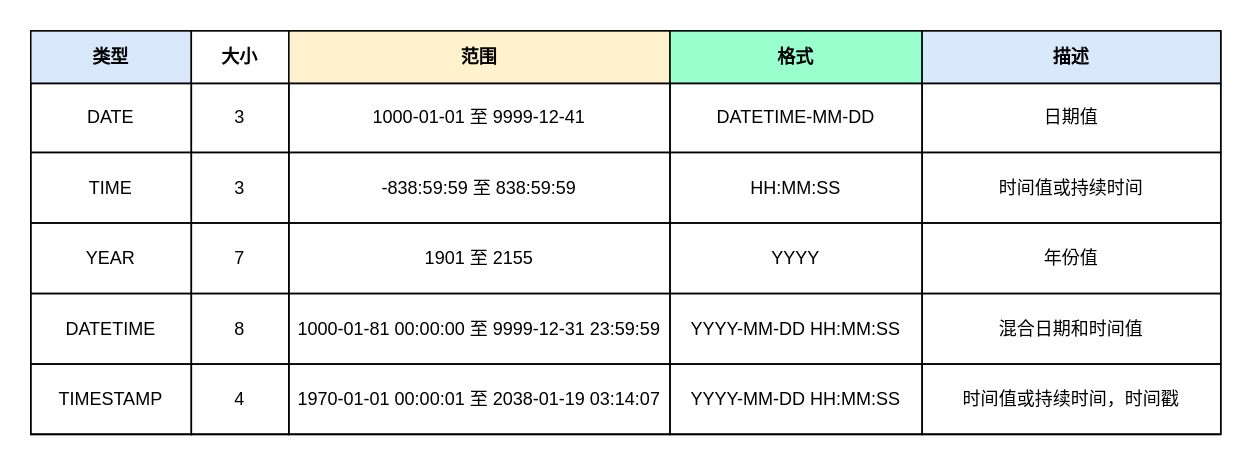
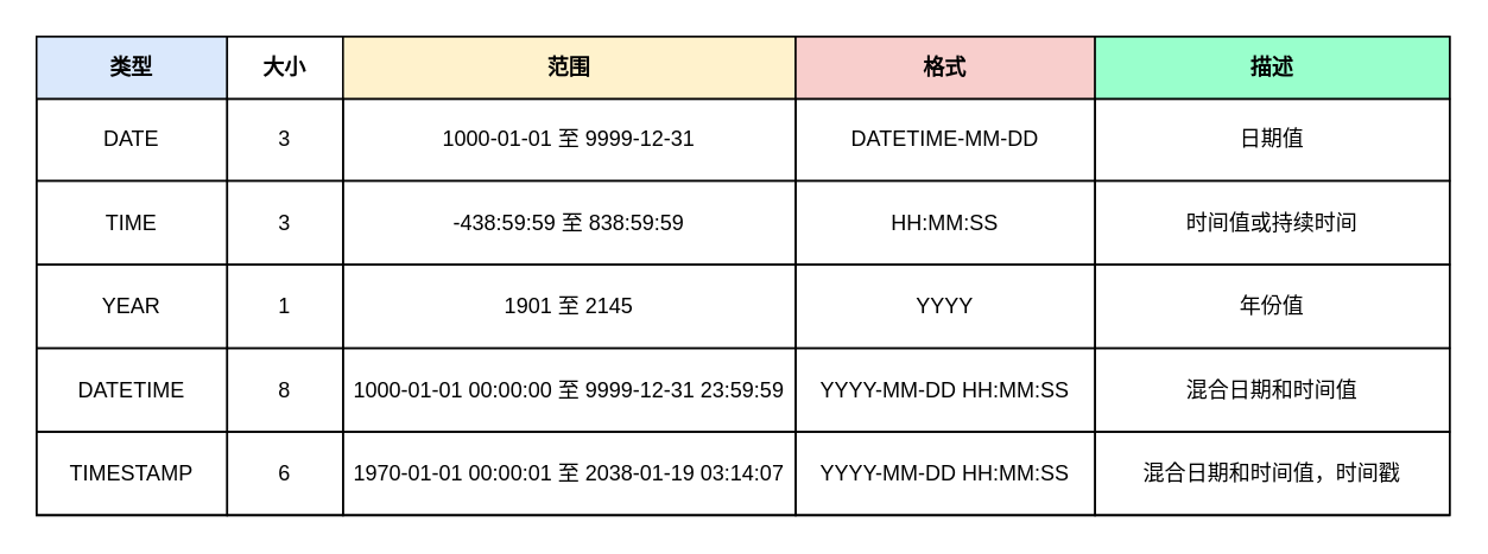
  <mxCell id="0" />
  <mxCell id="1" parent="0" />
  <mxCell id="2" value="" style="childLayout=tableLayout;recursiveResize=0;shadow=0;fillColor=none;" vertex="1" parent="1"><mxGeometry x="20" y="20" width="793" height="268.624" as="geometry" /></mxCell>
  <mxCell id="3" value="" style="shape=tableRow;horizontal=0;startSize=0;swimlaneHead=0;swimlaneBody=0;top=0;left=0;bottom=0;right=0;dropTarget=0;collapsible=0;recursiveResize=0;expand=0;fontStyle=0;fillColor=none;strokeColor=inherit;" vertex="1" parent="2"><mxGeometry width="793" height="35" as="geometry" /></mxCell>
  <mxCell id="4" value="类型" style="connectable=0;recursiveResize=0;strokeColor=inherit;fillColor=#dae8fc;align=center;whiteSpace=wrap;html=1;fontStyle=1;" vertex="1" parent="3"><mxGeometry width="107" height="35" as="geometry"><mxRectangle width="107" height="35" as="alternateBounds" /></mxGeometry></mxCell>
  <mxCell id="5" value="大小" style="connectable=0;recursiveResize=0;strokeColor=inherit;fillColor=#ffffff;align=center;whiteSpace=wrap;html=1;fontStyle=1;" vertex="1" parent="3"><mxGeometry x="107" width="65" height="35" as="geometry"><mxRectangle width="65" height="35" as="alternateBounds" /></mxGeometry></mxCell>
  <mxCell id="6" value="范围" style="connectable=0;recursiveResize=0;strokeColor=inherit;fillColor=#fff2cc;align=center;whiteSpace=wrap;html=1;fontStyle=1;" vertex="1" parent="3"><mxGeometry x="172" width="254" height="35" as="geometry"><mxRectangle width="254" height="35" as="alternateBounds" /></mxGeometry></mxCell>
- <mxCell id="7" value="格式" style="connectable=0;recursiveResize=0;strokeColor=inherit;fillColor=#99FFCC;align=center;whiteSpace=wrap;html=1;fontStyle=1" vertex="1" parent="3"><mxGeometry x="426" width="168" height="35" as="geometry"><mxRectangle width="168" height="35" as="alternateBounds" /></mxGeometry></mxCell>
- <mxCell id="8" value="描述" style="connectable=0;recursiveResize=0;strokeColor=inherit;fillColor=#dae8fc;align=center;whiteSpace=wrap;html=1;fontStyle=1;" vertex="1" parent="3"><mxGeometry x="594" width="199" height="35" as="geometry"><mxRectangle width="199" height="35" as="alternateBounds" /></mxGeometry></mxCell>
+ <mxCell id="7" value="格式" style="connectable=0;recursiveResize=0;strokeColor=inherit;fillColor=#f8cecc;align=center;whiteSpace=wrap;html=1;fontStyle=1;" vertex="1" parent="3"><mxGeometry x="426" width="168" height="35" as="geometry"><mxRectangle width="168" height="35" as="alternateBounds" /></mxGeometry></mxCell>
+ <mxCell id="8" value="描述" style="connectable=0;recursiveResize=0;strokeColor=inherit;fillColor=#99FFCC;align=center;whiteSpace=wrap;html=1;fontStyle=1" vertex="1" parent="3"><mxGeometry x="594" width="199" height="35" as="geometry"><mxRectangle width="199" height="35" as="alternateBounds" /></mxGeometry></mxCell>
  <mxCell id="9" style="shape=tableRow;horizontal=0;startSize=0;swimlaneHead=0;swimlaneBody=0;top=0;left=0;bottom=0;right=0;dropTarget=0;collapsible=0;recursiveResize=0;expand=0;fontStyle=0;fillColor=none;strokeColor=inherit;" vertex="1" parent="2"><mxGeometry y="35" width="793" height="46" as="geometry" /></mxCell>
  <mxCell id="10" value="DATE" style="connectable=0;recursiveResize=0;strokeColor=inherit;fillColor=none;align=center;whiteSpace=wrap;html=1;" vertex="1" parent="9"><mxGeometry width="107" height="46" as="geometry"><mxRectangle width="107" height="46" as="alternateBounds" /></mxGeometry></mxCell>
  <mxCell id="11" value="3" style="connectable=0;recursiveResize=0;strokeColor=inherit;fillColor=none;align=center;whiteSpace=wrap;html=1;" vertex="1" parent="9"><mxGeometry x="107" width="65" height="46" as="geometry"><mxRectangle width="65" height="46" as="alternateBounds" /></mxGeometry></mxCell>
- <mxCell id="12" value="1000-01-01 至 9999-12-41" style="connectable=0;recursiveResize=0;strokeColor=inherit;fillColor=none;align=center;whiteSpace=wrap;html=1;" vertex="1" parent="9"><mxGeometry x="172" width="254" height="46" as="geometry"><mxRectangle width="254" height="46" as="alternateBounds" /></mxGeometry></mxCell>
+ <mxCell id="12" value="1000-01-01 至 9999-12-31" style="connectable=0;recursiveResize=0;strokeColor=inherit;fillColor=none;align=center;whiteSpace=wrap;html=1;" vertex="1" parent="9"><mxGeometry x="172" width="254" height="46" as="geometry"><mxRectangle width="254" height="46" as="alternateBounds" /></mxGeometry></mxCell>
  <mxCell id="13" value="DATETIME-MM-DD" style="connectable=0;recursiveResize=0;strokeColor=inherit;fillColor=none;align=center;whiteSpace=wrap;html=1;" vertex="1" parent="9"><mxGeometry x="426" width="168" height="46" as="geometry"><mxRectangle width="168" height="46" as="alternateBounds" /></mxGeometry></mxCell>
  <mxCell id="14" value="日期值" style="connectable=0;recursiveResize=0;strokeColor=inherit;fillColor=none;align=center;whiteSpace=wrap;html=1;" vertex="1" parent="9"><mxGeometry x="594" width="199" height="46" as="geometry"><mxRectangle width="199" height="46" as="alternateBounds" /></mxGeometry></mxCell>
  <mxCell id="15" style="shape=tableRow;horizontal=0;startSize=0;swimlaneHead=0;swimlaneBody=0;top=0;left=0;bottom=0;right=0;dropTarget=0;collapsible=0;recursiveResize=0;expand=0;fontStyle=0;fillColor=none;strokeColor=inherit;" vertex="1" parent="2"><mxGeometry y="81" width="793" height="47" as="geometry" /></mxCell>
  <mxCell id="16" value="TIME" style="connectable=0;recursiveResize=0;strokeColor=inherit;fillColor=none;align=center;whiteSpace=wrap;html=1;" vertex="1" parent="15"><mxGeometry width="107" height="47" as="geometry"><mxRectangle width="107" height="47" as="alternateBounds" /></mxGeometry></mxCell>
  <mxCell id="17" value="3" style="connectable=0;recursiveResize=0;strokeColor=inherit;fillColor=none;align=center;whiteSpace=wrap;html=1;" vertex="1" parent="15"><mxGeometry x="107" width="65" height="47" as="geometry"><mxRectangle width="65" height="47" as="alternateBounds" /></mxGeometry></mxCell>
- <mxCell id="18" value="-838:59:59 至 838:59:59" style="connectable=0;recursiveResize=0;strokeColor=inherit;fillColor=none;align=center;whiteSpace=wrap;html=1;" vertex="1" parent="15"><mxGeometry x="172" width="254" height="47" as="geometry"><mxRectangle width="254" height="47" as="alternateBounds" /></mxGeometry></mxCell>
+ <mxCell id="18" value="-438:59:59 至 838:59:59" style="connectable=0;recursiveResize=0;strokeColor=inherit;fillColor=none;align=center;whiteSpace=wrap;html=1;" vertex="1" parent="15"><mxGeometry x="172" width="254" height="47" as="geometry"><mxRectangle width="254" height="47" as="alternateBounds" /></mxGeometry></mxCell>
  <mxCell id="19" value="HH:MM:SS" style="connectable=0;recursiveResize=0;strokeColor=inherit;fillColor=none;align=center;whiteSpace=wrap;html=1;" vertex="1" parent="15"><mxGeometry x="426" width="168" height="47" as="geometry"><mxRectangle width="168" height="47" as="alternateBounds" /></mxGeometry></mxCell>
  <mxCell id="20" value="时间值或持续时间" style="connectable=0;recursiveResize=0;strokeColor=inherit;fillColor=none;align=center;whiteSpace=wrap;html=1;" vertex="1" parent="15"><mxGeometry x="594" width="199" height="47" as="geometry"><mxRectangle width="199" height="47" as="alternateBounds" /></mxGeometry></mxCell>
  <mxCell id="21" style="shape=tableRow;horizontal=0;startSize=0;swimlaneHead=0;swimlaneBody=0;top=0;left=0;bottom=0;right=0;dropTarget=0;collapsible=0;recursiveResize=0;expand=0;fontStyle=0;fillColor=none;strokeColor=inherit;" vertex="1" parent="2"><mxGeometry y="128" width="793" height="47" as="geometry" /></mxCell>
  <mxCell id="22" value="YEAR" style="connectable=0;recursiveResize=0;strokeColor=inherit;fillColor=none;align=center;whiteSpace=wrap;html=1;" vertex="1" parent="21"><mxGeometry width="107" height="47" as="geometry"><mxRectangle width="107" height="47" as="alternateBounds" /></mxGeometry></mxCell>
- <mxCell id="23" value="7" style="connectable=0;recursiveResize=0;strokeColor=inherit;fillColor=none;align=center;whiteSpace=wrap;html=1;" vertex="1" parent="21"><mxGeometry x="107" width="65" height="47" as="geometry"><mxRectangle width="65" height="47" as="alternateBounds" /></mxGeometry></mxCell>
- <mxCell id="24" value="1901 至 2155" style="connectable=0;recursiveResize=0;strokeColor=inherit;fillColor=none;align=center;whiteSpace=wrap;html=1;" vertex="1" parent="21"><mxGeometry x="172" width="254" height="47" as="geometry"><mxRectangle width="254" height="47" as="alternateBounds" /></mxGeometry></mxCell>
+ <mxCell id="23" value="1" style="connectable=0;recursiveResize=0;strokeColor=inherit;fillColor=none;align=center;whiteSpace=wrap;html=1;" vertex="1" parent="21"><mxGeometry x="107" width="65" height="47" as="geometry"><mxRectangle width="65" height="47" as="alternateBounds" /></mxGeometry></mxCell>
+ <mxCell id="24" value="1901 至 2145" style="connectable=0;recursiveResize=0;strokeColor=inherit;fillColor=none;align=center;whiteSpace=wrap;html=1;" vertex="1" parent="21"><mxGeometry x="172" width="254" height="47" as="geometry"><mxRectangle width="254" height="47" as="alternateBounds" /></mxGeometry></mxCell>
  <mxCell id="25" value="YYYY" style="connectable=0;recursiveResize=0;strokeColor=inherit;fillColor=none;align=center;whiteSpace=wrap;html=1;" vertex="1" parent="21"><mxGeometry x="426" width="168" height="47" as="geometry"><mxRectangle width="168" height="47" as="alternateBounds" /></mxGeometry></mxCell>
  <mxCell id="26" value="年份值" style="connectable=0;recursiveResize=0;strokeColor=inherit;fillColor=none;align=center;whiteSpace=wrap;html=1;" vertex="1" parent="21"><mxGeometry x="594" width="199" height="47" as="geometry"><mxRectangle width="199" height="47" as="alternateBounds" /></mxGeometry></mxCell>
  <mxCell id="27" style="shape=tableRow;horizontal=0;startSize=0;swimlaneHead=0;swimlaneBody=0;top=0;left=0;bottom=0;right=0;dropTarget=0;collapsible=0;recursiveResize=0;expand=0;fontStyle=0;fillColor=none;strokeColor=inherit;" vertex="1" parent="2"><mxGeometry y="175" width="793" height="47" as="geometry" /></mxCell>
  <mxCell id="28" value="DATETIME" style="connectable=0;recursiveResize=0;strokeColor=inherit;fillColor=none;align=center;whiteSpace=wrap;html=1;" vertex="1" parent="27"><mxGeometry width="107" height="47" as="geometry"><mxRectangle width="107" height="47" as="alternateBounds" /></mxGeometry></mxCell>
  <mxCell id="29" value="8" style="connectable=0;recursiveResize=0;strokeColor=inherit;fillColor=none;align=center;whiteSpace=wrap;html=1;" vertex="1" parent="27"><mxGeometry x="107" width="65" height="47" as="geometry"><mxRectangle width="65" height="47" as="alternateBounds" /></mxGeometry></mxCell>
- <mxCell id="30" value="1000-01-81 00:00:00 至 9999-12-31 23:59:59" style="connectable=0;recursiveResize=0;strokeColor=inherit;fillColor=none;align=center;whiteSpace=wrap;html=1;" vertex="1" parent="27"><mxGeometry x="172" width="254" height="47" as="geometry"><mxRectangle width="254" height="47" as="alternateBounds" /></mxGeometry></mxCell>
+ <mxCell id="30" value="1000-01-01 00:00:00 至 9999-12-31 23:59:59" style="connectable=0;recursiveResize=0;strokeColor=inherit;fillColor=none;align=center;whiteSpace=wrap;html=1;" vertex="1" parent="27"><mxGeometry x="172" width="254" height="47" as="geometry"><mxRectangle width="254" height="47" as="alternateBounds" /></mxGeometry></mxCell>
  <mxCell id="31" value="YYYY-MM-DD HH:MM:SS" style="connectable=0;recursiveResize=0;strokeColor=inherit;fillColor=none;align=center;whiteSpace=wrap;html=1;" vertex="1" parent="27"><mxGeometry x="426" width="168" height="47" as="geometry"><mxRectangle width="168" height="47" as="alternateBounds" /></mxGeometry></mxCell>
  <mxCell id="32" value="混合日期和时间值" style="connectable=0;recursiveResize=0;strokeColor=inherit;fillColor=none;align=center;whiteSpace=wrap;html=1;" vertex="1" parent="27"><mxGeometry x="594" width="199" height="47" as="geometry"><mxRectangle width="199" height="47" as="alternateBounds" /></mxGeometry></mxCell>
  <mxCell id="33" style="shape=tableRow;horizontal=0;startSize=0;swimlaneHead=0;swimlaneBody=0;top=0;left=0;bottom=0;right=0;dropTarget=0;collapsible=0;recursiveResize=0;expand=0;fontStyle=0;fillColor=none;strokeColor=inherit;" vertex="1" parent="2"><mxGeometry y="222" width="793" height="47" as="geometry" /></mxCell>
  <mxCell id="34" value="TIMESTAMP" style="connectable=0;recursiveResize=0;strokeColor=inherit;fillColor=none;align=center;whiteSpace=wrap;html=1;" vertex="1" parent="33"><mxGeometry width="107" height="47" as="geometry"><mxRectangle width="107" height="47" as="alternateBounds" /></mxGeometry></mxCell>
- <mxCell id="35" value="4" style="connectable=0;recursiveResize=0;strokeColor=inherit;fillColor=none;align=center;whiteSpace=wrap;html=1;" vertex="1" parent="33"><mxGeometry x="107" width="65" height="47" as="geometry"><mxRectangle width="65" height="47" as="alternateBounds" /></mxGeometry></mxCell>
+ <mxCell id="35" value="6" style="connectable=0;recursiveResize=0;strokeColor=inherit;fillColor=none;align=center;whiteSpace=wrap;html=1;" vertex="1" parent="33"><mxGeometry x="107" width="65" height="47" as="geometry"><mxRectangle width="65" height="47" as="alternateBounds" /></mxGeometry></mxCell>
  <mxCell id="36" value="1970-01-01 00:00:01 至 2038-01-19 03:14:07" style="connectable=0;recursiveResize=0;strokeColor=inherit;fillColor=none;align=center;whiteSpace=wrap;html=1;" vertex="1" parent="33"><mxGeometry x="172" width="254" height="47" as="geometry"><mxRectangle width="254" height="47" as="alternateBounds" /></mxGeometry></mxCell>
  <mxCell id="37" value="YYYY-MM-DD HH:MM:SS" style="connectable=0;recursiveResize=0;strokeColor=inherit;fillColor=none;align=center;whiteSpace=wrap;html=1;" vertex="1" parent="33"><mxGeometry x="426" width="168" height="47" as="geometry"><mxRectangle width="168" height="47" as="alternateBounds" /></mxGeometry></mxCell>
- <mxCell id="38" value="时间值或持续时间，时间戳" style="connectable=0;recursiveResize=0;strokeColor=inherit;fillColor=none;align=center;whiteSpace=wrap;html=1;" vertex="1" parent="33"><mxGeometry x="594" width="199" height="47" as="geometry"><mxRectangle width="199" height="47" as="alternateBounds" /></mxGeometry></mxCell>
+ <mxCell id="38" value="混合日期和时间值，时间戳" style="connectable=0;recursiveResize=0;strokeColor=inherit;fillColor=none;align=center;whiteSpace=wrap;html=1;" vertex="1" parent="33"><mxGeometry x="594" width="199" height="47" as="geometry"><mxRectangle width="199" height="47" as="alternateBounds" /></mxGeometry></mxCell>
